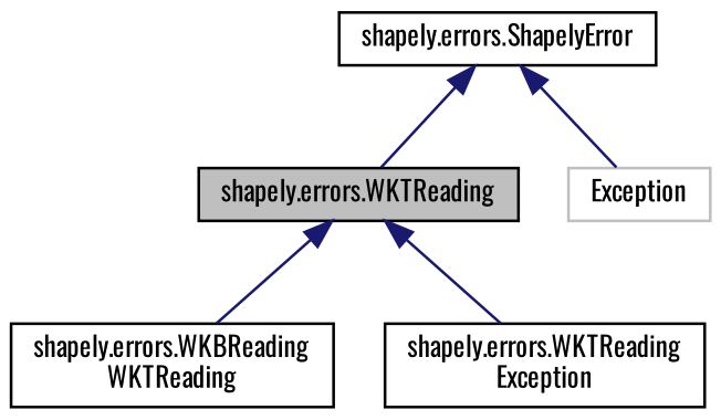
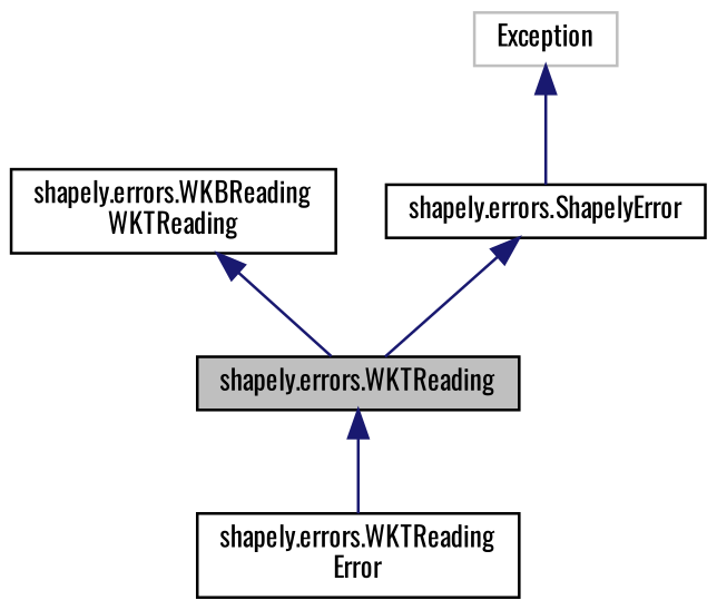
  digraph {
    fontname=Oswald
    node [color=black fillcolor=white fontname=Oswald fontsize=10 shape=record style=filled]
    edge [color=midnightblue dir=back fontname=Oswald fontsize=10 labelfontname=Helvetica labelfontsize=10 style=solid]
    n1 [fillcolor=grey75 fontcolor=black height=0.2 label="shapely.errors.WKTReading" width=0.4]
    n2 [height=0.2 label="shapely.errors.WKBReading\lWKTReading" width=0.4]
-   n3 [height=0.2 label="shapely.errors.WKTReading\lException" width=0.4]
+   n3 [height=0.2 label="shapely.errors.WKTReading\lError" width=0.4]
    n4 [height=0.2 label="shapely.errors.ShapelyError" width=0.4]
    n5 [color=grey75 height=0.2 label=Exception width=0.4]
-   n1 -> n2
+   n2 -> n1
    n1 -> n3
    n4 -> n1
-   n4 -> n5
+   n5 -> n4
  }
